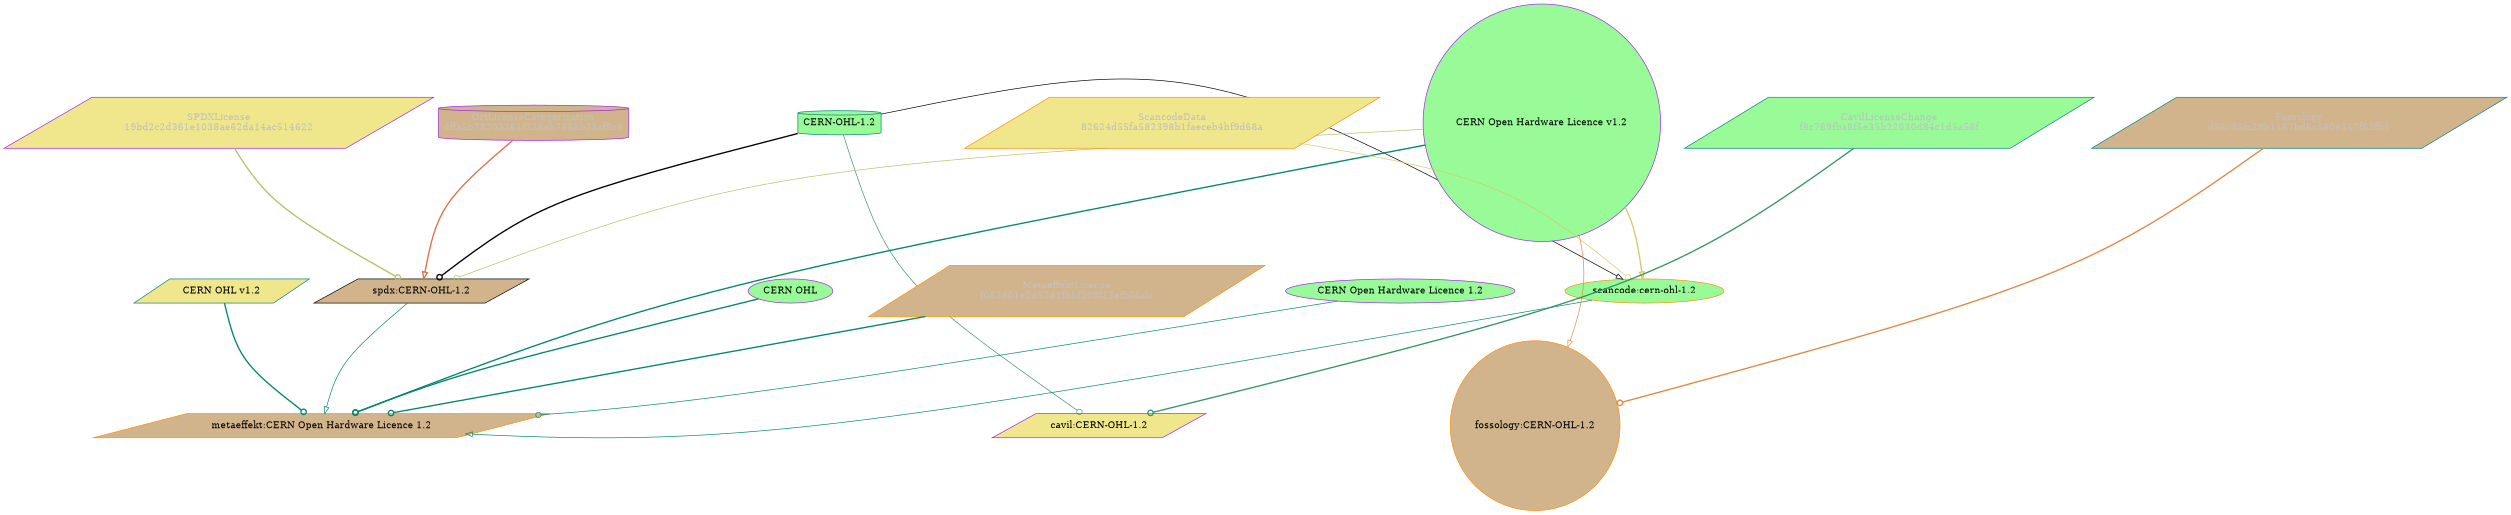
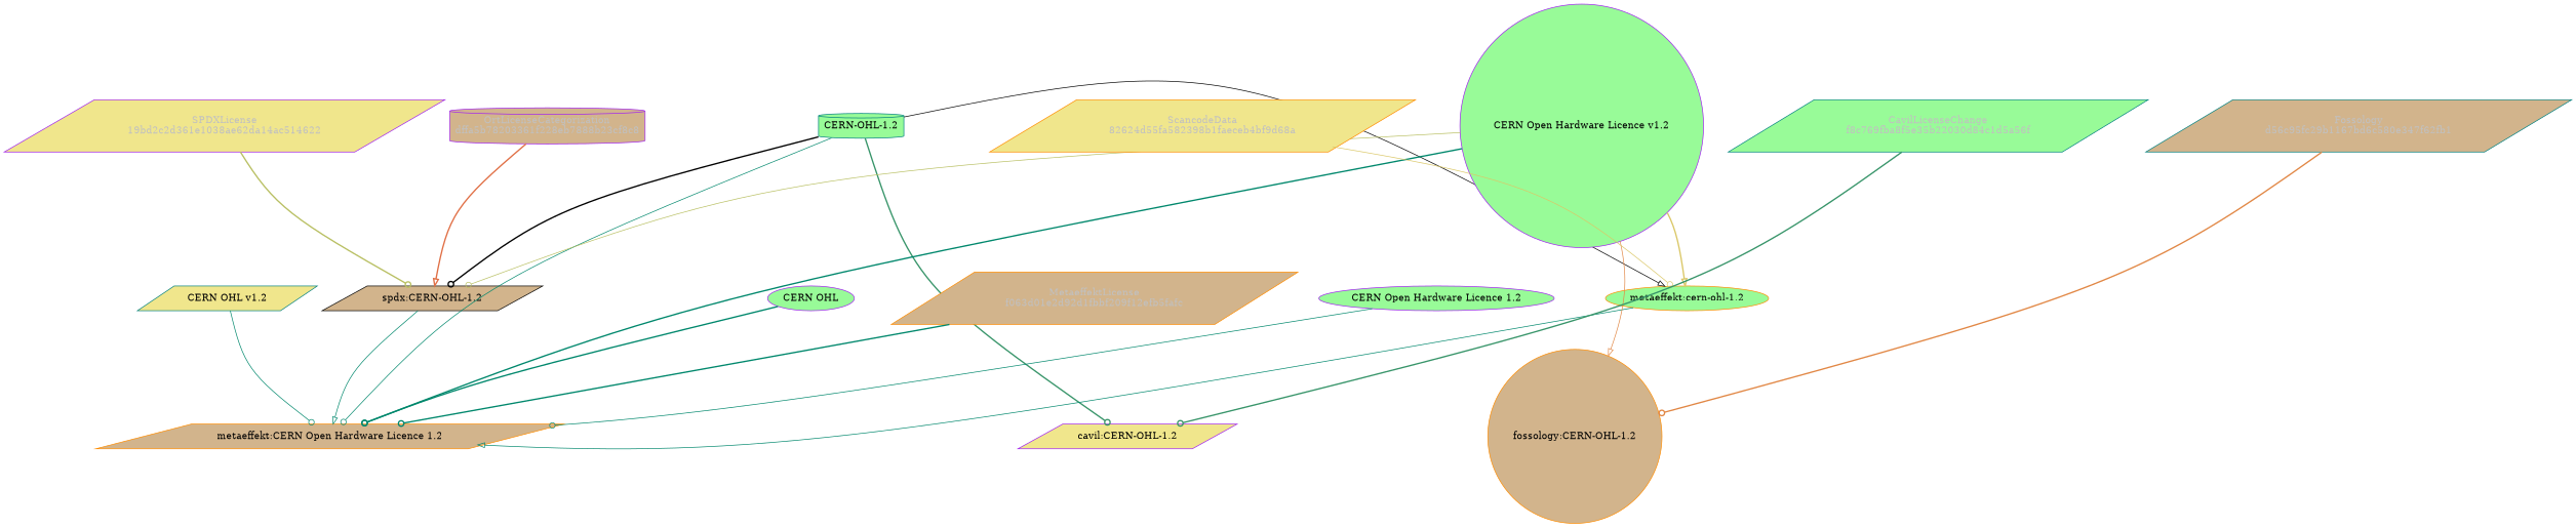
  strict digraph {
    splines=curved
    node [color=purple fillcolor=tan shape=parallelogram style=filled]
    edge [arrowhead=odot color="#00876c" style=solid weight=0.5]
    n1 [fillcolor=khaki fontcolor=gray label="SPDXLicense\n19bd2c2d361e1038ae62da14ac514622"]
    n2 [color=black label="spdx:CERN-OHL-1.2"]
    n3 [color=darkorange label="metaeffekt:CERN Open Hardware Licence 1.2"]
    n4 [color=teal fillcolor=palegreen label="CERN-OHL-1.2" shape=cylinder]
-   n5 [color=darkorange fillcolor=palegreen label="scancode:cern-ohl-1.2" shape=ellipse]
+   n5 [color=darkorange fillcolor=palegreen label="metaeffekt:cern-ohl-1.2" shape=ellipse]
    n6 [fillcolor=khaki label="cavil:CERN-OHL-1.2"]
    n7 [color=darkorange label="fossology:CERN-OHL-1.2" shape=circle]
    n8 [fillcolor=palegreen label="CERN Open Hardware Licence v1.2" shape=circle]
    n9 [color=darkorange fillcolor=khaki fontcolor=gray label="ScancodeData\n82624d55fa582398b1faeceb4bf9d68a"]
    n10 [color=teal fontcolor=gray label="Fossology\nd56c95fc29b1167bd6c580e347f62fb1"]
    n11 [fontcolor=gray label="OrtLicenseCategorization\ndffa5b78203361f228eb7888b23cf8c8" shape=cylinder]
    n12 [color=teal fillcolor=palegreen fontcolor=gray label="CavilLicenseChange\nf8c769fba8f5e35b22030d84c1d5a56f"]
    n13 [fillcolor=palegreen label="CERN OHL" shape=ellipse]
    n14 [color=darkorange fontcolor=gray label="MetaeffektLicense\nf063d01e2d92d1fbbf209f12efb5fafc"]
    n15 [fillcolor=palegreen label="CERN Open Hardware Licence 1.2" shape=ellipse]
    n16 [color=teal fillcolor=khaki label="CERN OHL v1.2"]
    n1 -> n2 [color="#b8bf62" style=bold]
    n2 -> n3 [arrowhead=onormal weight=0.7]
    n4 -> n2 [style=bold weight=0.7 color=""]
+   n4 -> n3
    n4 -> n5 [arrowhead=onormal weight=0.7 color=""]
-   n4 -> n6 [color="#379469" weight=0.7]
+   n4 -> n6 [color="#379469" style=bold weight=0.7]
    n5 -> n3 [arrowhead=onormal]
    n8 -> n2 [color="#b8bf62" weight=0.7]
    n8 -> n3 [style=bold]
    n8 -> n5 [arrowhead=onormal color="#dac767" style=bold weight=0.7]
    n8 -> n7 [arrowhead=onormal color="#e18745" weight=0.7]
    n9 -> n5 [color="#dac767"]
    n10 -> n7 [color="#e18745" style=bold]
    n11 -> n2 [arrowhead=onormal color="#e06f45" style=bold]
    n12 -> n6 [color="#379469" style=bold]
    n13 -> n3 [style=bold]
    n14 -> n3 [style=bold]
    n15 -> n3 [weight=0.7]
-   n16 -> n3 [style=bold]
+   n16 -> n3
  }
